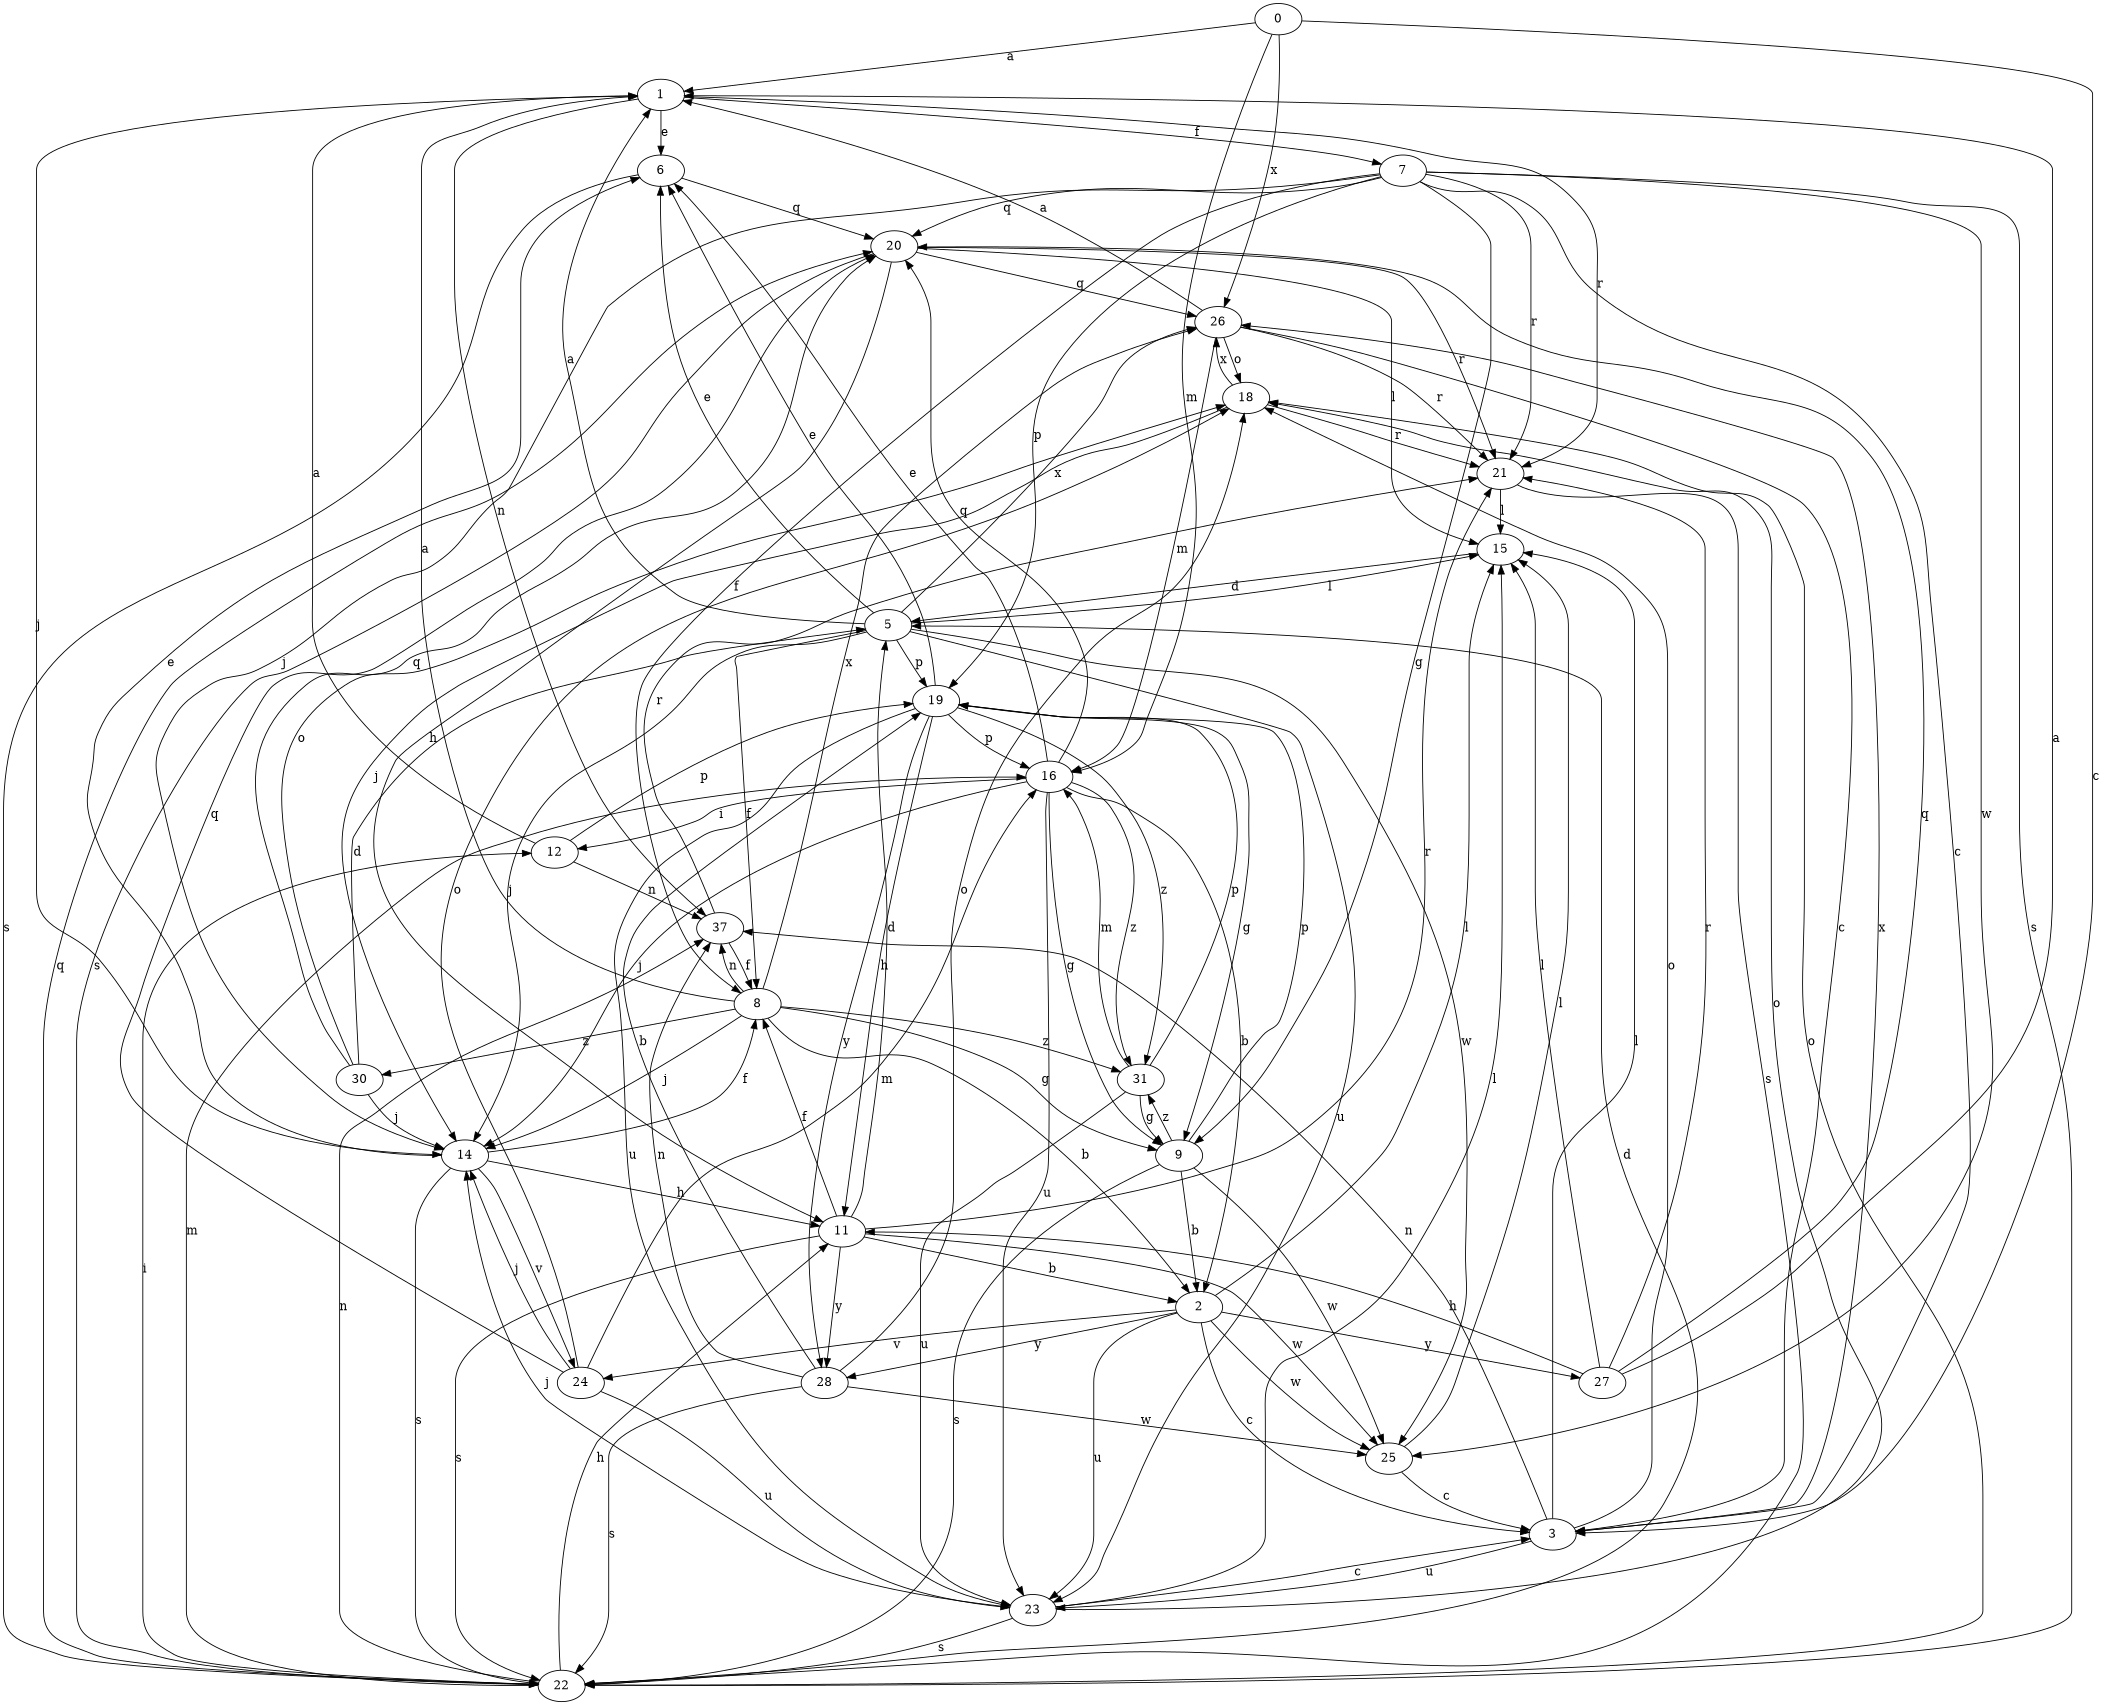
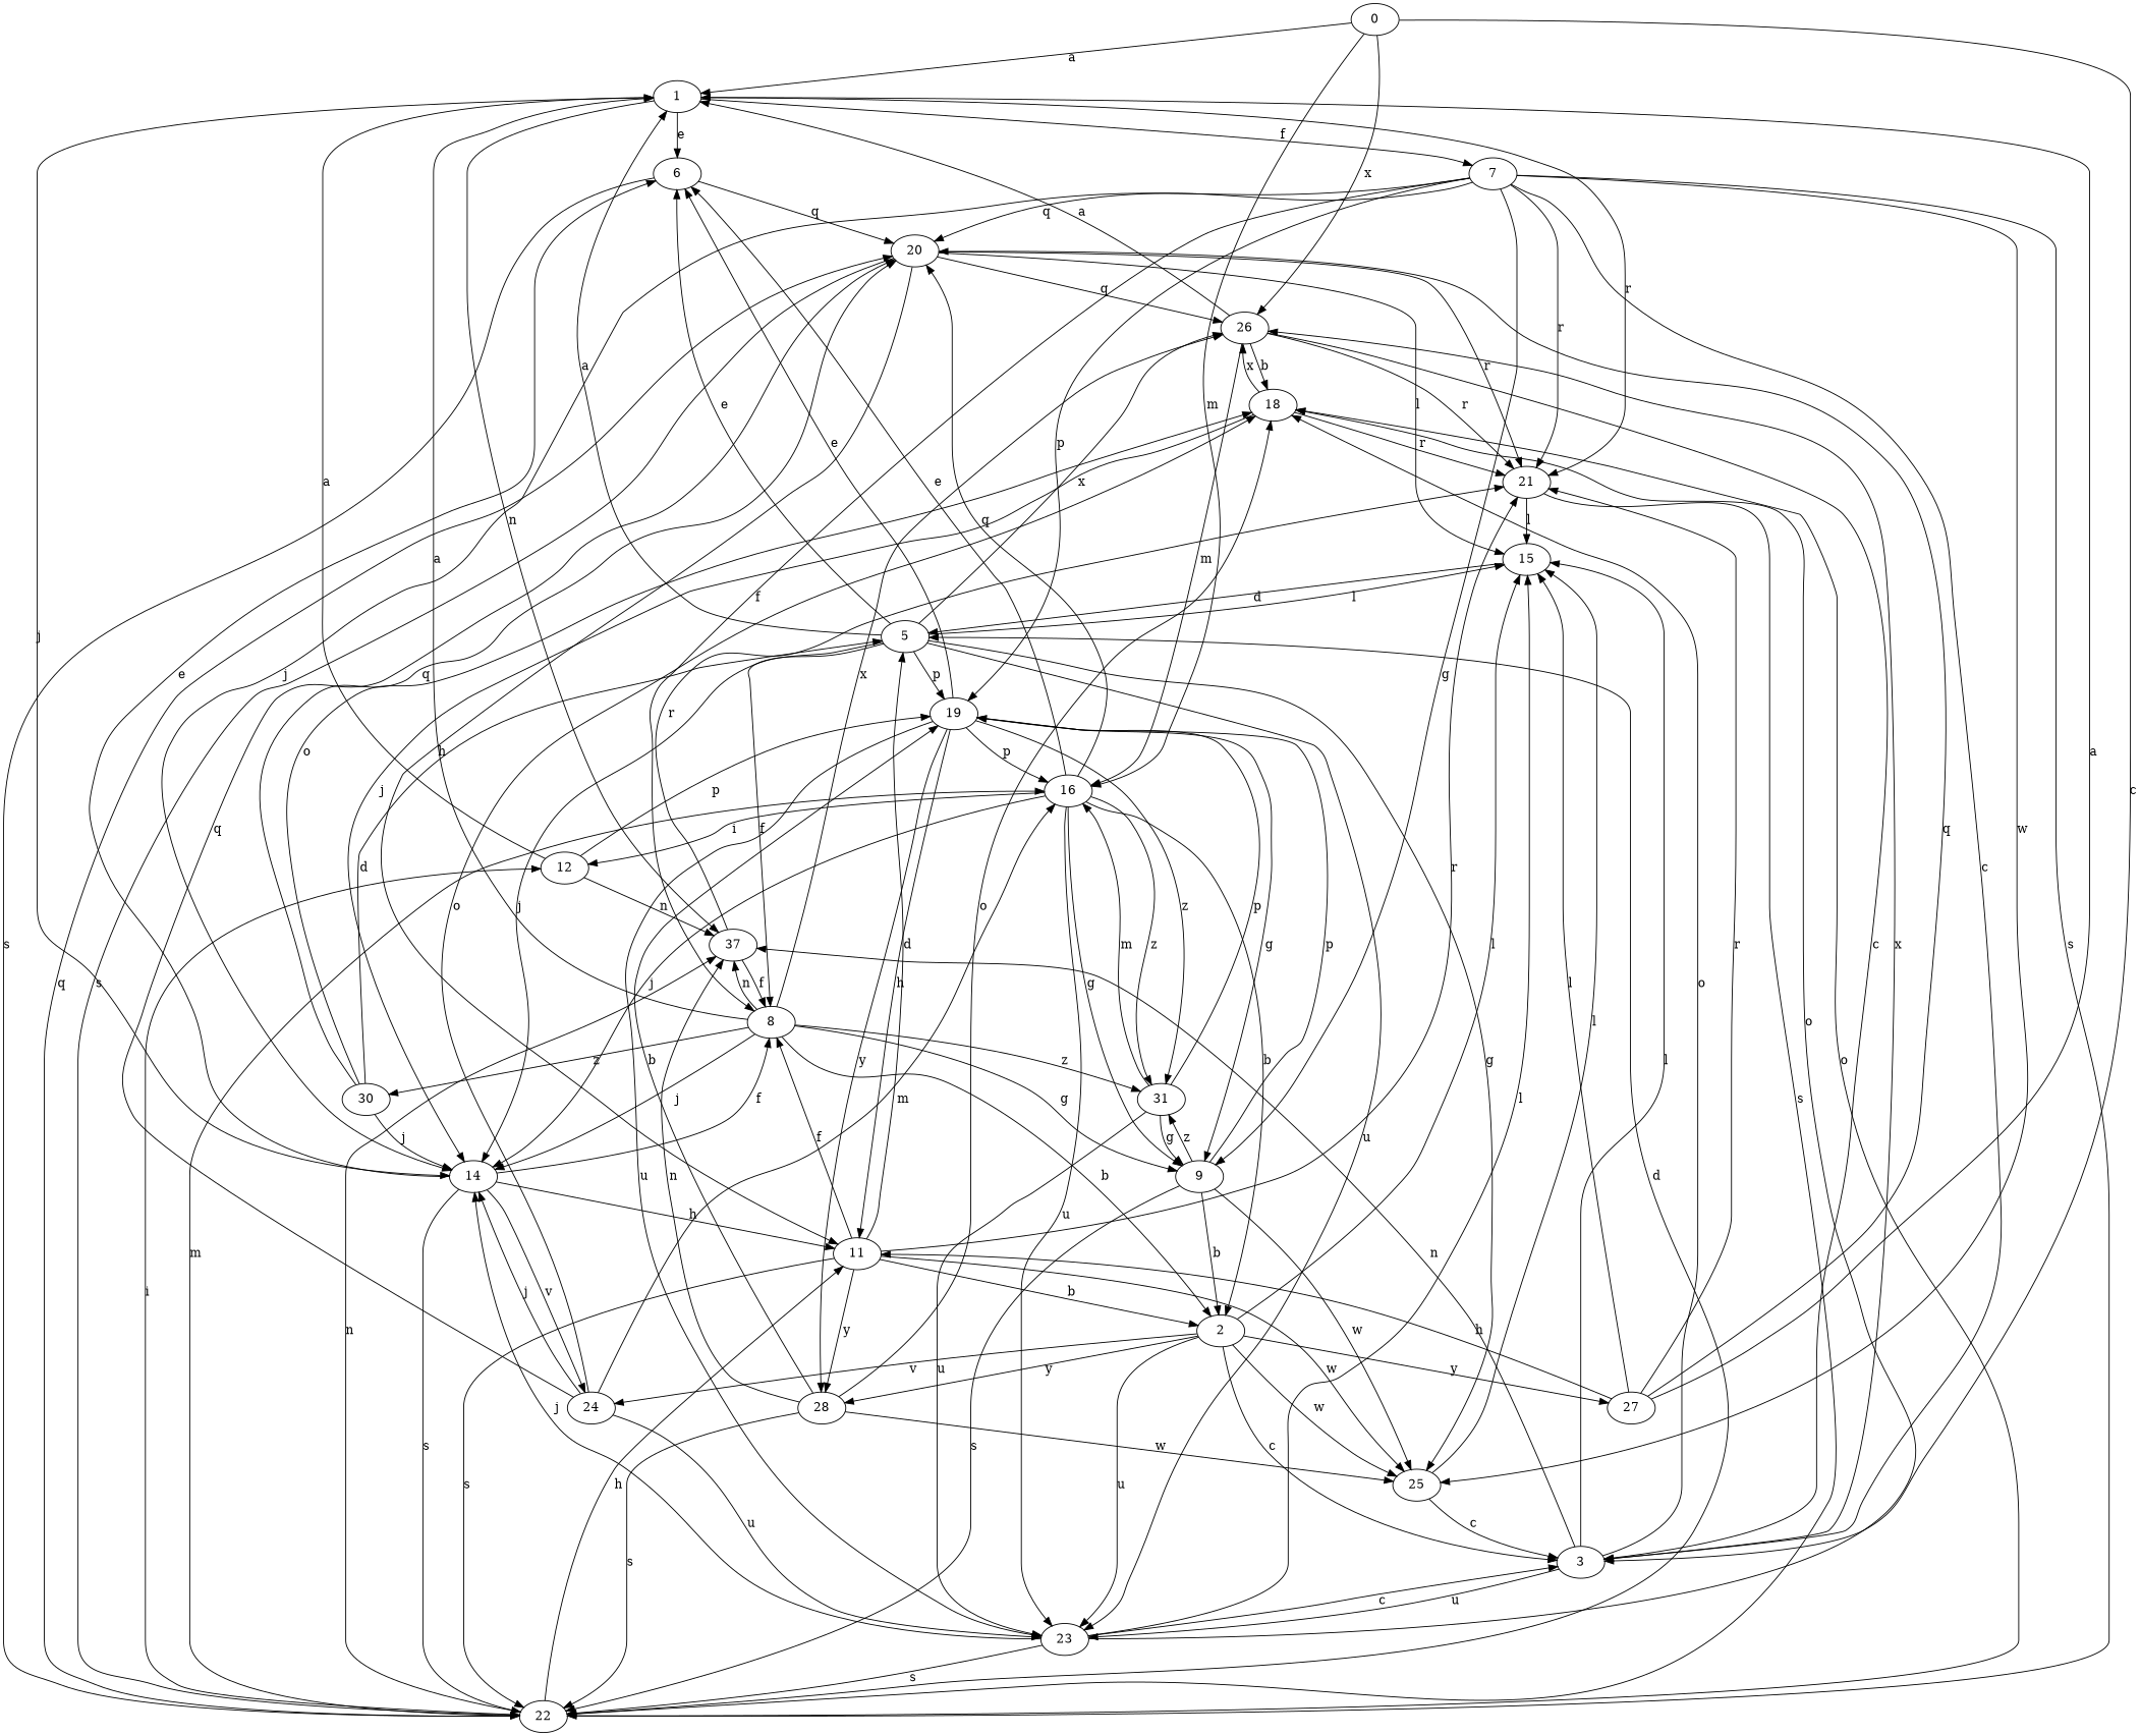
  strict digraph {
    0
    1
    3
    16
    26
    6
    7
    14
    n9 [label=37]
    21
    15
    23
    18
    2
    20
    9
    31
    12
    22
    25
    8
    19
    24
    11
    27
    28
    5
    30
    0 -> 1 [label=a]
    0 -> 3 [label=c]
    0 -> 16 [label=m]
    0 -> 26 [label=x]
    1 -> 6 [label=e]
    1 -> 7 [label=f]
    1 -> 14 [label=j]
    1 -> n9 [label=n]
    1 -> 21 [label=r]
    3 -> 26 [label=x]
    3 -> n9 [label=n]
    3 -> 15 [label=l]
    3 -> 23 [label=u]
    3 -> 18 [label=o]
    16 -> 6 [label=e]
    16 -> 14 [label=j]
    16 -> 23 [label=u]
    16 -> 2 [label=b]
    16 -> 20 [label=q]
    16 -> 9 [label=g]
    16 -> 31 [label=z]
    16 -> 12 [label=i]
    26 -> 1 [label=a]
    26 -> 3 [label=c]
    26 -> 16 [label=m]
    26 -> 21 [label=r]
-   26 -> 18 [label=o]
+   26 -> 18 [label=b]
    6 -> 20 [label=q]
    6 -> 22 [label=s]
    7 -> 3 [label=c]
    7 -> 14 [label=j]
    7 -> 21 [label=r]
    7 -> 20 [label=q]
    7 -> 9 [label=g]
    7 -> 22 [label=s]
    7 -> 25 [label=w]
    7 -> 8 [label=f]
    7 -> 19 [label=p]
    14 -> 6 [label=e]
    14 -> 22 [label=s]
    14 -> 8 [label=f]
    14 -> 24 [label=v]
    14 -> 11 [label=h]
    n9 -> 21 [label=r]
    n9 -> 8 [label=f]
    21 -> 15 [label=l]
    21 -> 22 [label=s]
    15 -> 5 [label=d]
    23 -> 3 [label=c]
    23 -> 14 [label=j]
    23 -> 15 [label=l]
    23 -> 18 [label=o]
    23 -> 22 [label=s]
    18 -> 26 [label=x]
    18 -> 14 [label=j]
    18 -> 21 [label=r]
    2 -> 3 [label=c]
    2 -> 15 [label=l]
    2 -> 23 [label=u]
    2 -> 25 [label=w]
    2 -> 24 [label=v]
    2 -> 27 [label=y]
    2 -> 28 [label=y]
    20 -> 26 [label=q]
    20 -> 21 [label=r]
    20 -> 15 [label=l]
    20 -> 22 [label=s]
    20 -> 11 [label=h]
    9 -> 2 [label=b]
    9 -> 31 [label=z]
    9 -> 22 [label=s]
    9 -> 25 [label=w]
    9 -> 19 [label=p]
    31 -> 16 [label=m]
    31 -> 23 [label=u]
    31 -> 9 [label=g]
    31 -> 19 [label=p]
    12 -> 1 [label=a]
    12 -> n9 [label=n]
    12 -> 19 [label=p]
    22 -> 16 [label=m]
    22 -> n9 [label=n]
    22 -> 18 [label=o]
    22 -> 20 [label=q]
    22 -> 12 [label=i]
    22 -> 11 [label=h]
    22 -> 5 [label=d]
    25 -> 3 [label=c]
    25 -> 15 [label=l]
    8 -> 1 [label=a]
    8 -> 26 [label=x]
    8 -> 14 [label=j]
    8 -> n9 [label=n]
    8 -> 2 [label=b]
    8 -> 9 [label=g]
    8 -> 31 [label=z]
    8 -> 30 [label=z]
    19 -> 16 [label=p]
    19 -> 6 [label=e]
    19 -> 23 [label=u]
    19 -> 9 [label=g]
    19 -> 31 [label=z]
    19 -> 11 [label=h]
    19 -> 28 [label=y]
    24 -> 16 [label=m]
    24 -> 14 [label=j]
    24 -> 23 [label=u]
    24 -> 18 [label=o]
    24 -> 20 [label=q]
    11 -> 21 [label=r]
    11 -> 2 [label=b]
    11 -> 22 [label=s]
    11 -> 25 [label=w]
    11 -> 8 [label=f]
    11 -> 28 [label=y]
    11 -> 5 [label=d]
    27 -> 1 [label=a]
    27 -> 21 [label=r]
    27 -> 15 [label=l]
    27 -> 20 [label=q]
    27 -> 11 [label=h]
    28 -> n9 [label=n]
    28 -> 18 [label=o]
    28 -> 22 [label=s]
    28 -> 25 [label=w]
    28 -> 19 [label=b]
    5 -> 1 [label=a]
    5 -> 26 [label=x]
    5 -> 6 [label=e]
    5 -> 14 [label=j]
    5 -> 15 [label=l]
    5 -> 23 [label=u]
-   5 -> 25 [label=w]
+   5 -> 25 [label=g]
    5 -> 8 [label=f]
    5 -> 19 [label=p]
    30 -> 14 [label=j]
    30 -> 18 [label=o]
    30 -> 20 [label=q]
    30 -> 5 [label=d]
  }
